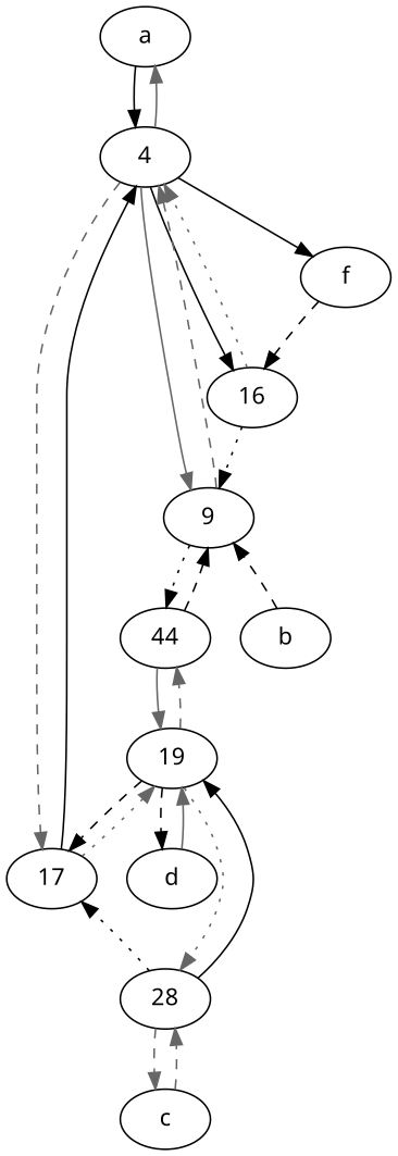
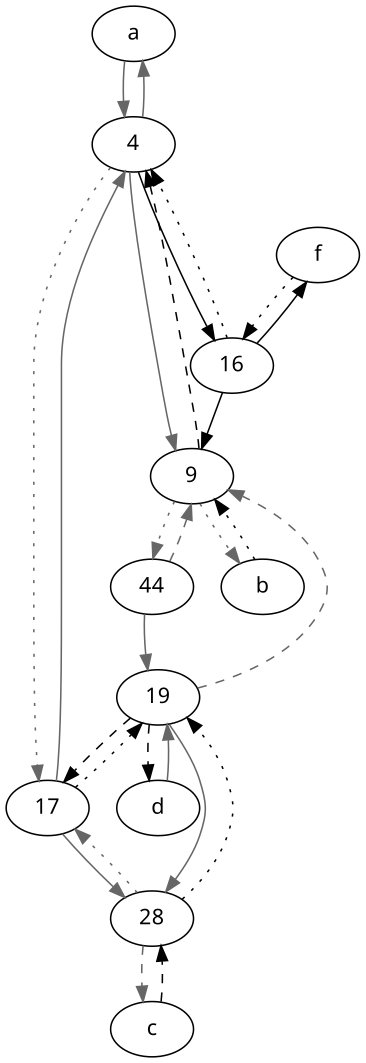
  digraph {
    fontname="Noto Sans"
    node [fontname="Noto Sans"]
    edge [color=gray40 fontname="Noto Sans" style=solid]
    a
    4
    17
    9
    16
    n6 [label=44]
    19
    d
    n9 [label=28]
    c
    b
    f
-   a -> 4 [color=black]
+   a -> 4
    4 -> a
-   4 -> 17 [style=dashed]
+   4 -> 17 [style=dotted]
    4 -> 9
    4 -> 16 [color=black]
-   17 -> 4 [color=black]
-   17 -> 19 [style=dotted]
-   9 -> 4 [style=dashed]
-   9 -> n6 [color=black style=dotted]
-   16 -> 4 [style=dotted]
-   16 -> 9 [color=black style=dotted]
-   4 -> f [color=black]
-   n6 -> 9 [color=black style=dashed]
+   17 -> 4
+   17 -> 19 [color=black style=dotted]
+   17 -> n9
+   9 -> 4 [color=black style=dashed]
+   9 -> n6 [style=dotted]
+   9 -> b [style=dotted]
+   16 -> 4 [color=black style=dotted]
+   16 -> 9 [color=black]
+   16 -> f [color=black]
+   n6 -> 9 [style=dashed]
    n6 -> 19
    19 -> 17 [color=black style=dashed]
-   19 -> n6 [style=dashed]
+   19 -> 9 [style=dashed]
    19 -> d [color=black style=dashed]
-   19 -> n9 [style=dotted]
+   19 -> n9
    d -> 19
-   n9 -> 17 [color=black style=dotted]
-   n9 -> 19 [color=black]
+   n9 -> 17 [style=dotted]
+   n9 -> 19 [color=black style=dotted]
    n9 -> c [style=dashed]
-   c -> n9 [style=dashed]
-   b -> 9 [color=black style=dashed]
-   f -> 16 [color=black style=dashed]
+   c -> n9 [color=black style=dashed]
+   b -> 9 [color=black style=dotted]
+   f -> 16 [color=black style=dotted]
  }
